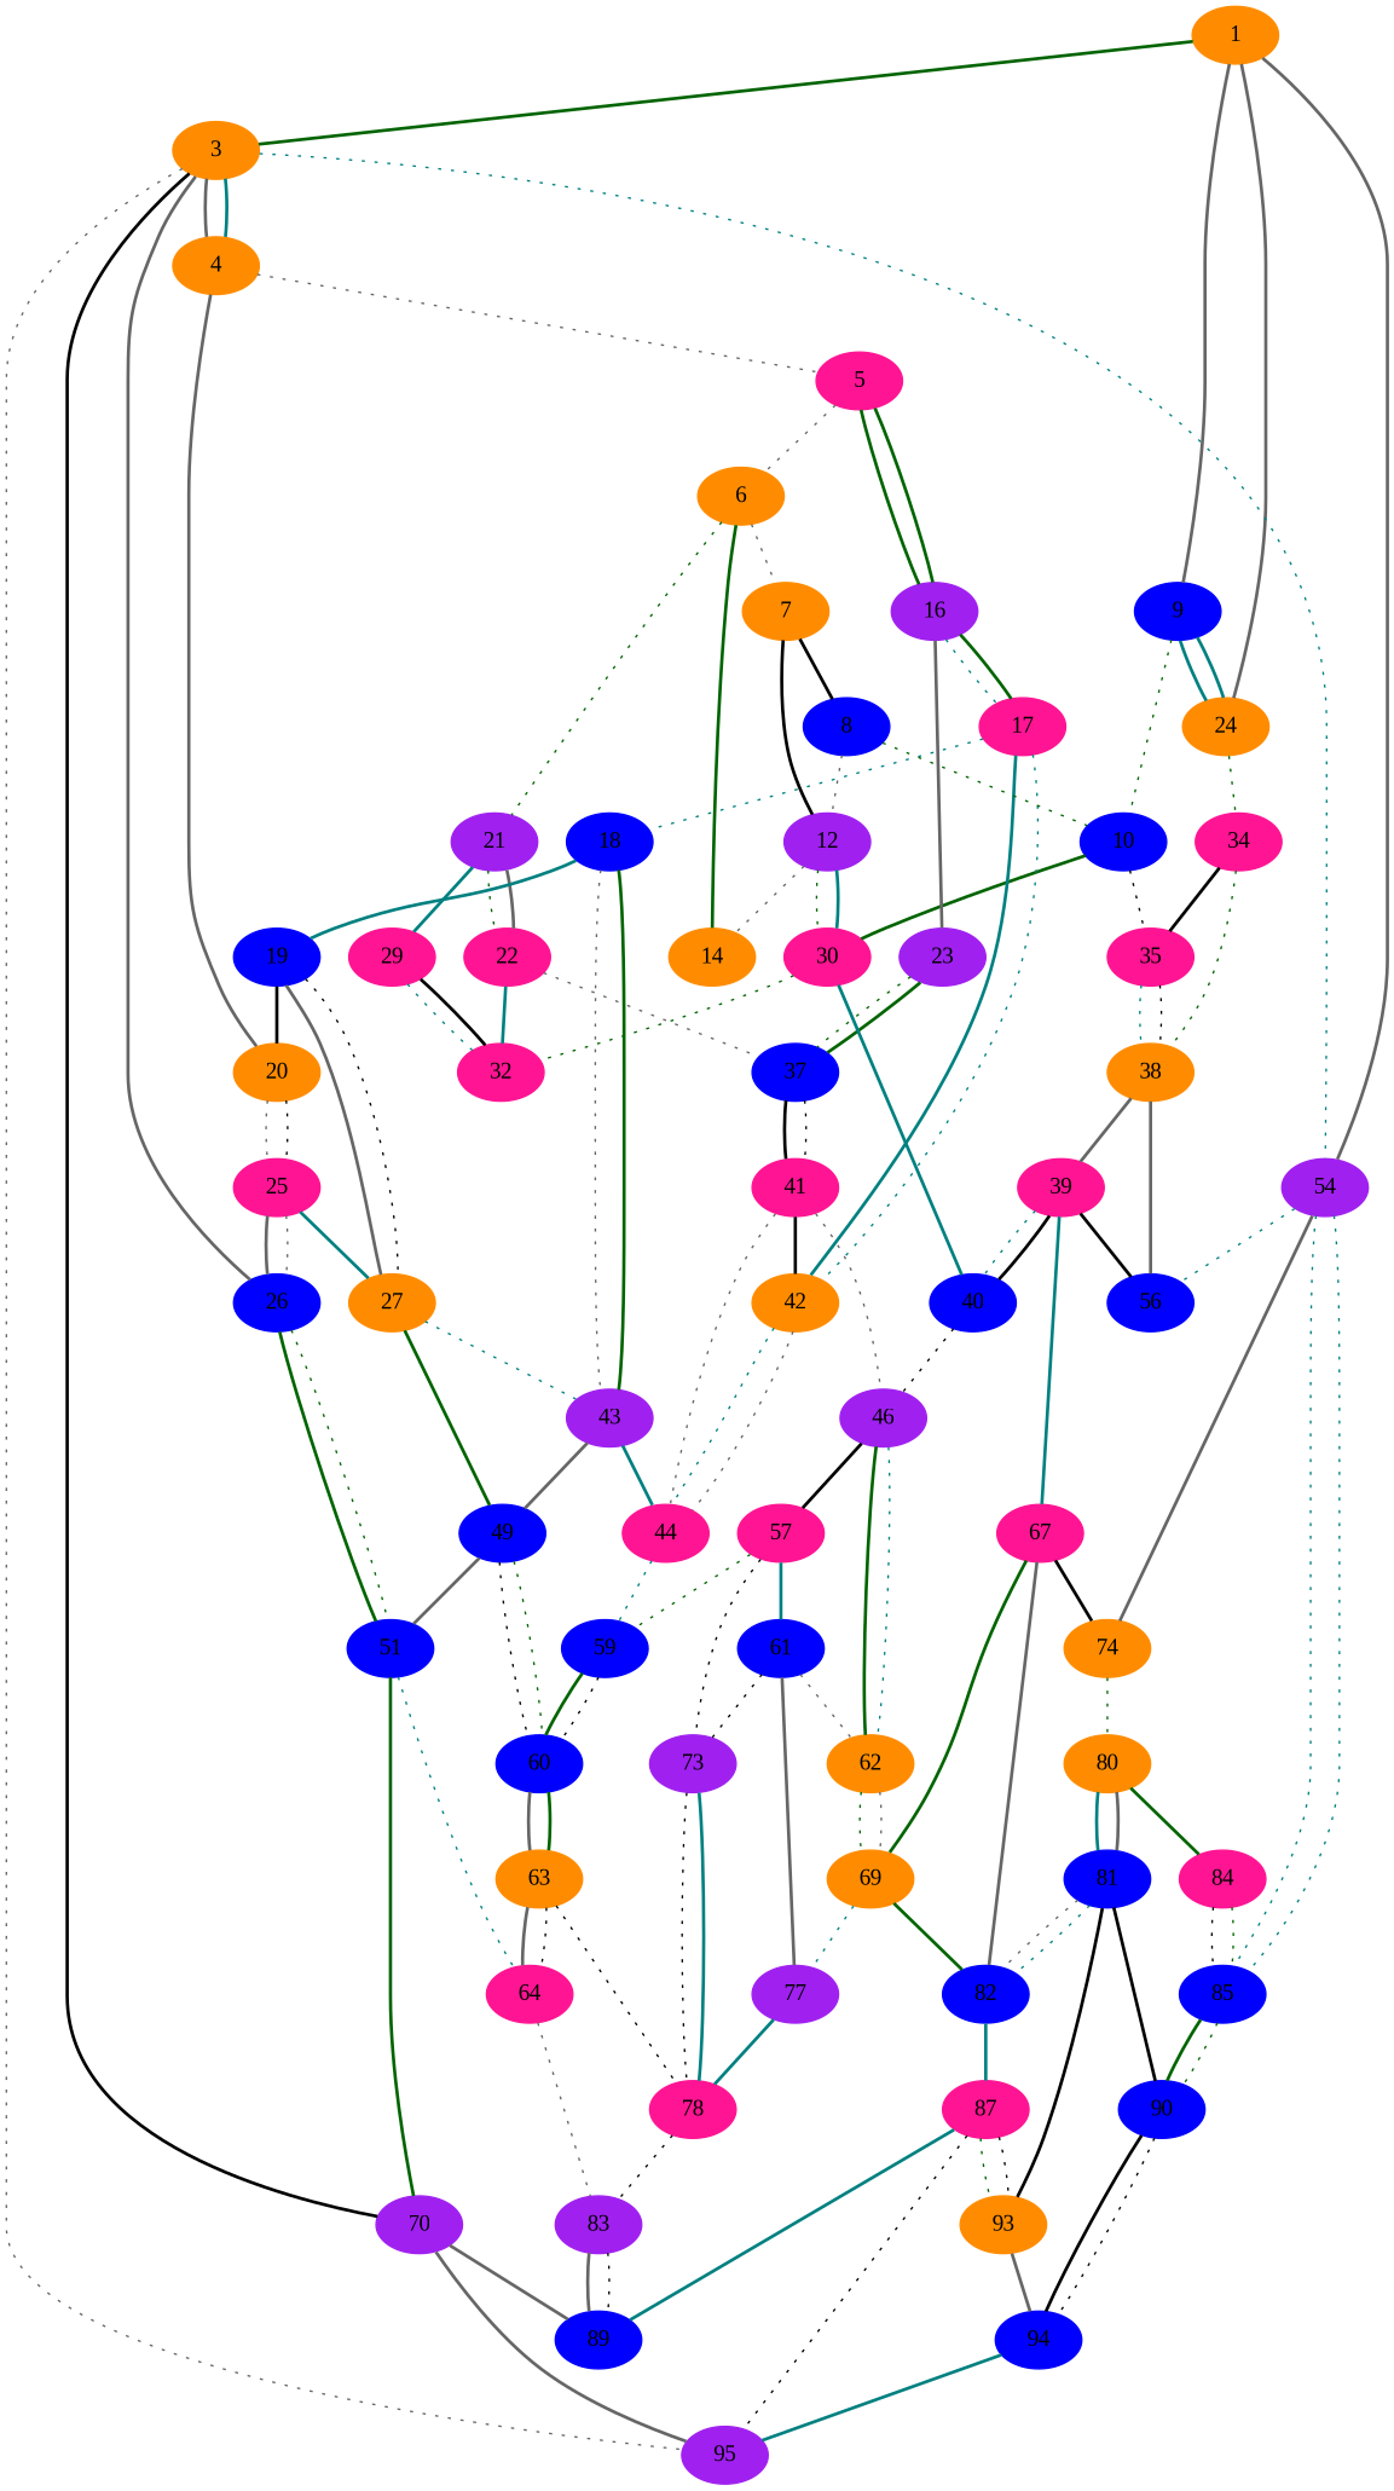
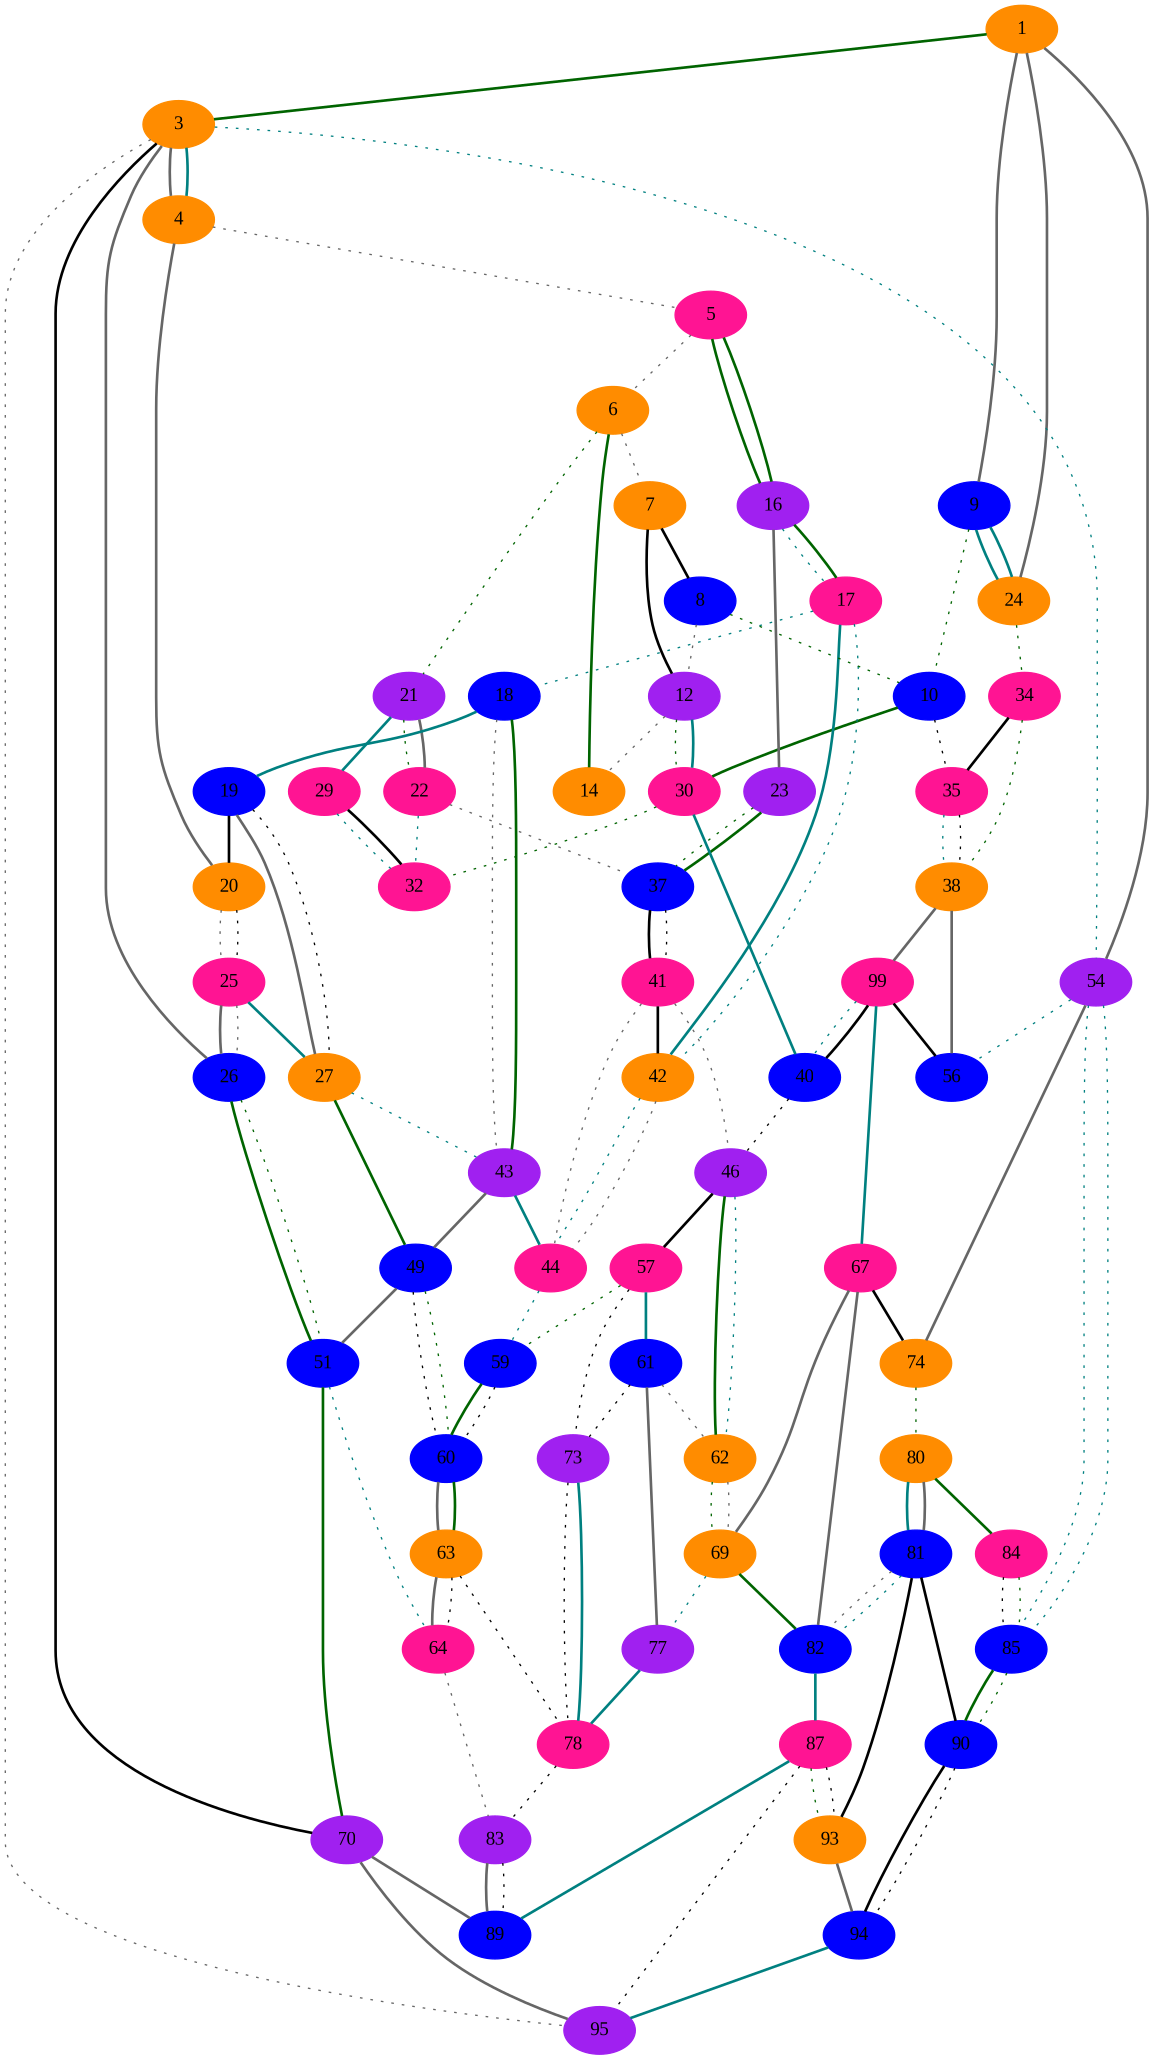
  graph {
    fontname="Liberation Serif"
    node [color=blue fontname="Liberation Serif" style=filled]
    edge [color=gray40 fontname="Liberation Serif" style=bold]
    1 [color=darkorange super="+2"]
    3 [color=darkorange super="+71"]
    9
    24 [color=darkorange]
    54 [color=purple super="+55"]
    4 [color=darkorange]
    26
    70 [color=purple super="+92"]
    95 [color=purple super="+96"]
    10 [super="+33"]
    34 [color=deeppink]
    56
    74 [color=darkorange super="+75"]
    85
    5 [color=deeppink]
    20 [color=darkorange]
    51 [super="+65"]
    89
    6 [color=darkorange super="+15"]
    16 [color=purple]
    25 [color=deeppink]
    7 [color=darkorange]
    14 [color=darkorange]
    21 [color=purple]
    17 [color=deeppink]
    23 [color=purple]
    8 [super="+11"]
    12 [color=purple super="+13"]
    22 [color=deeppink super="+36"]
    29 [color=deeppink]
    30 [color=deeppink super="+31"]
    35 [color=deeppink]
    32 [color=deeppink]
    40
    38 [color=darkorange super="+53"]
    18
    42 [color=darkorange]
    37
    19
    43 [color=purple super="+45"]
    44 [color=deeppink super="+52"]
    27 [color=darkorange super="+28"]
    49 [super="+50"]
    41 [color=deeppink super="+48"]
    64 [color=deeppink]
    60
    46 [color=purple super="+47"]
-   39 [color=deeppink super="+66"]
+   39 [color=deeppink super="+66" label=99]
    67 [color=deeppink super="+68"]
    69 [color=darkorange super="+76"]
    82 [super="+86"]
    57 [color=deeppink super="+58"]
    62 [color=darkorange]
    59
    61 [super="+72"]
    73 [color=purple]
    63 [color=darkorange]
    83 [color=purple]
    80 [color=darkorange]
    90
    77 [color=purple]
    78 [color=deeppink super="+79"]
    87 [color=deeppink super="+88"]
    81 [super="+91"]
    84 [color=deeppink]
    93 [color=darkorange]
    94
    1 -- 3 [color=darkgreen]
    1 -- 9
    1 -- 24
    1 -- 54
    3 -- 54 [color=teal style=dotted]
    3 -- 4
    3 -- 4 [color=teal]
    3 -- 26
    3 -- 70 [color=black]
    3 -- 95 [style=dotted]
    9 -- 24 [color=teal]
    9 -- 24 [color=teal]
    9 -- 10 [color=darkgreen style=dotted]
    24 -- 34 [color=darkgreen style=dotted]
    54 -- 56 [color=teal style=dotted]
    54 -- 74
    54 -- 85 [color=teal style=dotted]
    54 -- 85 [color=teal style=dotted]
    4 -- 5 [style=dotted]
    4 -- 20
    26 -- 51 [color=darkgreen]
    26 -- 51 [color=darkgreen style=dotted]
    70 -- 95
    70 -- 89
    10 -- 30 [color=darkgreen]
    10 -- 35 [color=black style=dotted]
    34 -- 35 [color=black]
    34 -- 38 [color=darkgreen style=dotted]
    74 -- 80 [color=darkgreen style=dotted]
    85 -- 90 [color=darkgreen]
    85 -- 90 [color=darkgreen style=dotted]
    5 -- 6 [style=dotted]
    5 -- 16 [color=darkgreen]
    5 -- 16 [color=darkgreen]
    20 -- 25 [style=dotted]
    20 -- 25 [color=black style=dotted]
    51 -- 70 [color=darkgreen]
    51 -- 64 [color=teal style=dotted]
    6 -- 7 [style=dotted]
    6 -- 14 [color=darkgreen]
    6 -- 21 [color=darkgreen style=dotted]
    16 -- 17 [color=teal style=dotted]
    16 -- 17 [color=darkgreen]
    16 -- 23
    25 -- 26
    25 -- 26 [style=dotted]
    25 -- 27 [color=teal]
    7 -- 8 [color=black]
    7 -- 12 [color=black]
    21 -- 22 [color=darkgreen style=dotted]
    21 -- 22
    21 -- 29 [color=teal]
    17 -- 18 [color=teal style=dotted]
    17 -- 42 [color=teal]
    17 -- 42 [color=teal style=dotted]
    23 -- 37 [color=darkgreen style=dotted]
    23 -- 37 [color=darkgreen]
    8 -- 10 [color=darkgreen style=dotted]
    8 -- 12 [style=dotted]
    12 -- 14 [style=dotted]
    12 -- 30 [color=darkgreen style=dotted]
    12 -- 30 [color=teal]
-   22 -- 32 [color=teal]
+   22 -- 32 [color=teal style=dotted]
    22 -- 37 [style=dotted]
    29 -- 32 [color=teal style=dotted]
    29 -- 32 [color=black]
    30 -- 32 [color=darkgreen style=dotted]
    30 -- 40 [color=teal]
    35 -- 38 [color=teal style=dotted]
    35 -- 38 [color=black style=dotted]
    40 -- 46 [color=black style=dotted]
    38 -- 56
    38 -- 39
    18 -- 19 [color=teal]
    18 -- 43 [style=dotted]
    18 -- 43 [color=darkgreen]
    42 -- 44 [color=teal style=dotted]
    42 -- 44 [style=dotted]
    37 -- 41 [color=black]
    37 -- 41 [color=black style=dotted]
    19 -- 20 [color=black]
    19 -- 27
    19 -- 27 [color=black style=dotted]
    43 -- 44 [color=teal]
    43 -- 49
    44 -- 59 [color=teal style=dotted]
    27 -- 43 [color=teal style=dotted]
    27 -- 49 [color=darkgreen]
    49 -- 51
    49 -- 60 [color=black style=dotted]
    49 -- 60 [color=darkgreen style=dotted]
    41 -- 42 [color=black]
    41 -- 44 [style=dotted]
    41 -- 46 [style=dotted]
    64 -- 83 [style=dotted]
    60 -- 63
    60 -- 63 [color=darkgreen]
    46 -- 57 [color=black]
    46 -- 62 [color=darkgreen]
    46 -- 62 [color=teal style=dotted]
    39 -- 56 [color=black]
    39 -- 40 [color=teal style=dotted]
    39 -- 40 [color=black]
    39 -- 67 [color=teal]
    67 -- 74 [color=black]
-   67 -- 69 [color=darkgreen]
+   67 -- 69
    67 -- 82
    69 -- 82 [color=darkgreen]
    69 -- 77 [color=teal style=dotted]
    82 -- 87 [color=teal]
    57 -- 59 [color=darkgreen style=dotted]
    57 -- 61 [color=teal]
    57 -- 73 [color=black style=dotted]
    62 -- 69 [color=darkgreen style=dotted]
    62 -- 69 [style=dotted]
    59 -- 60 [color=darkgreen]
    59 -- 60 [color=black style=dotted]
    61 -- 62 [style=dotted]
    61 -- 73 [color=black style=dotted]
    61 -- 77
    73 -- 78 [color=black style=dotted]
    73 -- 78 [color=teal]
    63 -- 64
    63 -- 64 [color=black style=dotted]
    63 -- 78 [color=black style=dotted]
    83 -- 89
    83 -- 89 [color=black style=dotted]
    80 -- 81 [color=teal]
    80 -- 81
    80 -- 84 [color=darkgreen]
    90 -- 94 [color=black]
    90 -- 94 [color=black style=dotted]
    77 -- 78 [color=teal]
    78 -- 83 [color=black style=dotted]
    87 -- 95 [color=black style=dotted]
    87 -- 89 [color=teal]
    87 -- 93 [color=darkgreen style=dotted]
    87 -- 93 [color=black style=dotted]
    81 -- 82 [style=dotted]
    81 -- 82 [color=teal style=dotted]
    81 -- 90 [color=black]
    81 -- 93 [color=black]
    84 -- 85 [color=black style=dotted]
    84 -- 85 [color=darkgreen style=dotted]
    93 -- 94
    94 -- 95 [color=teal]
  }
